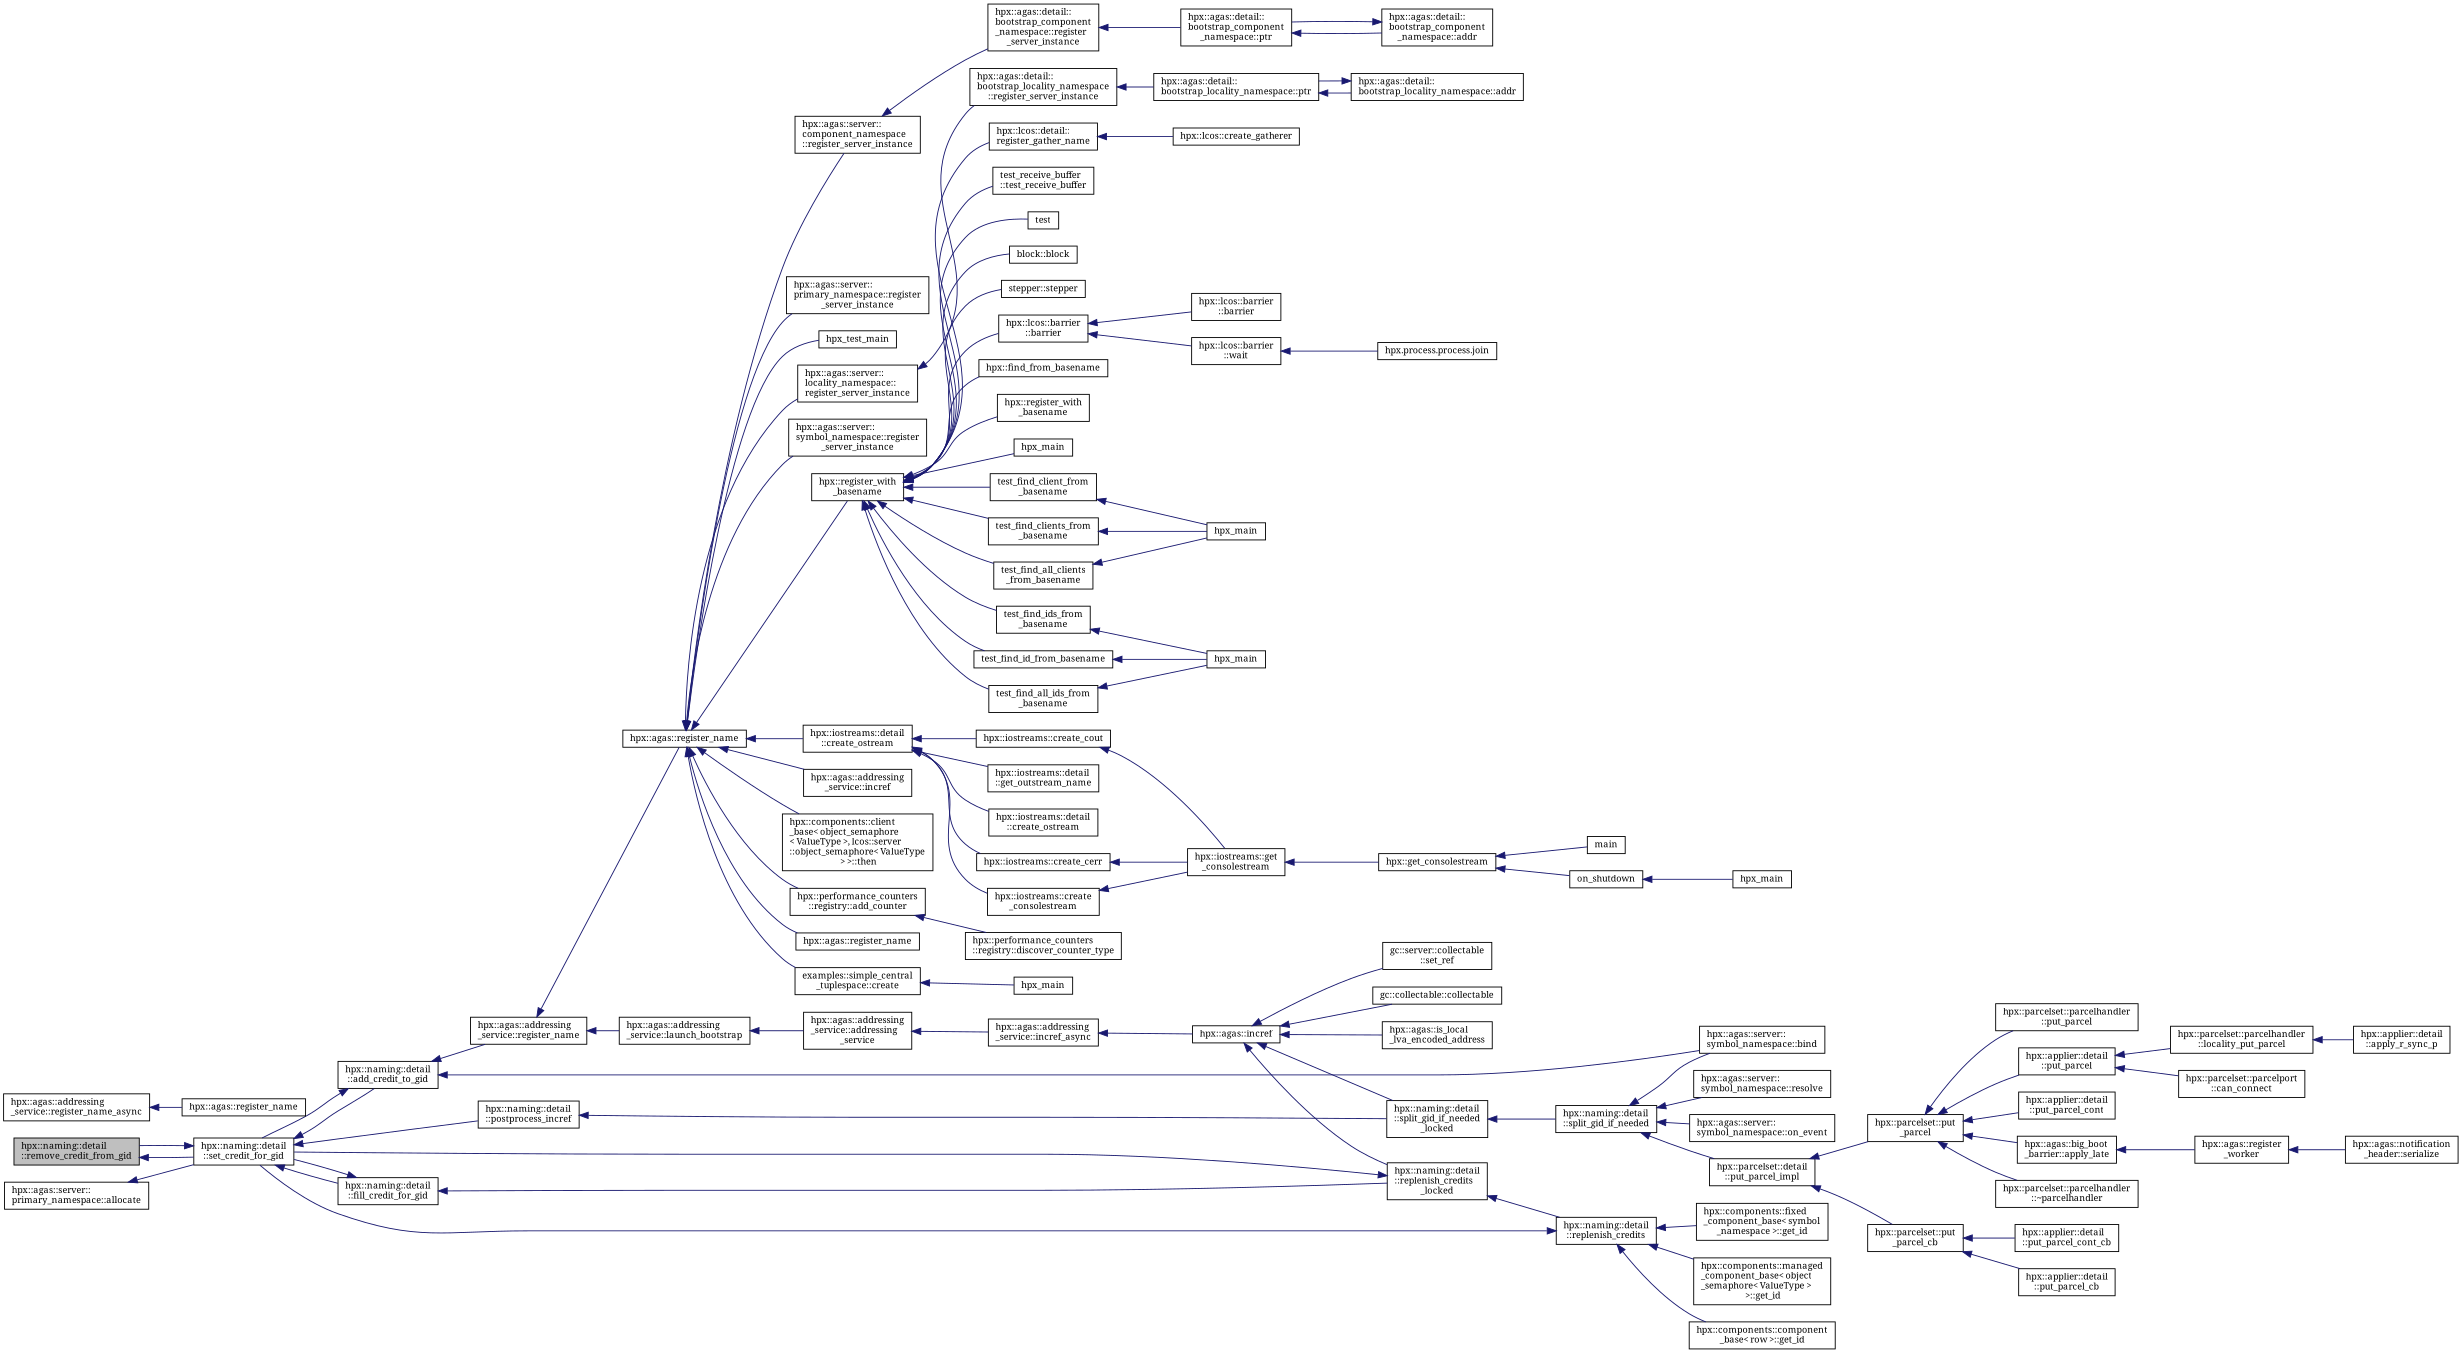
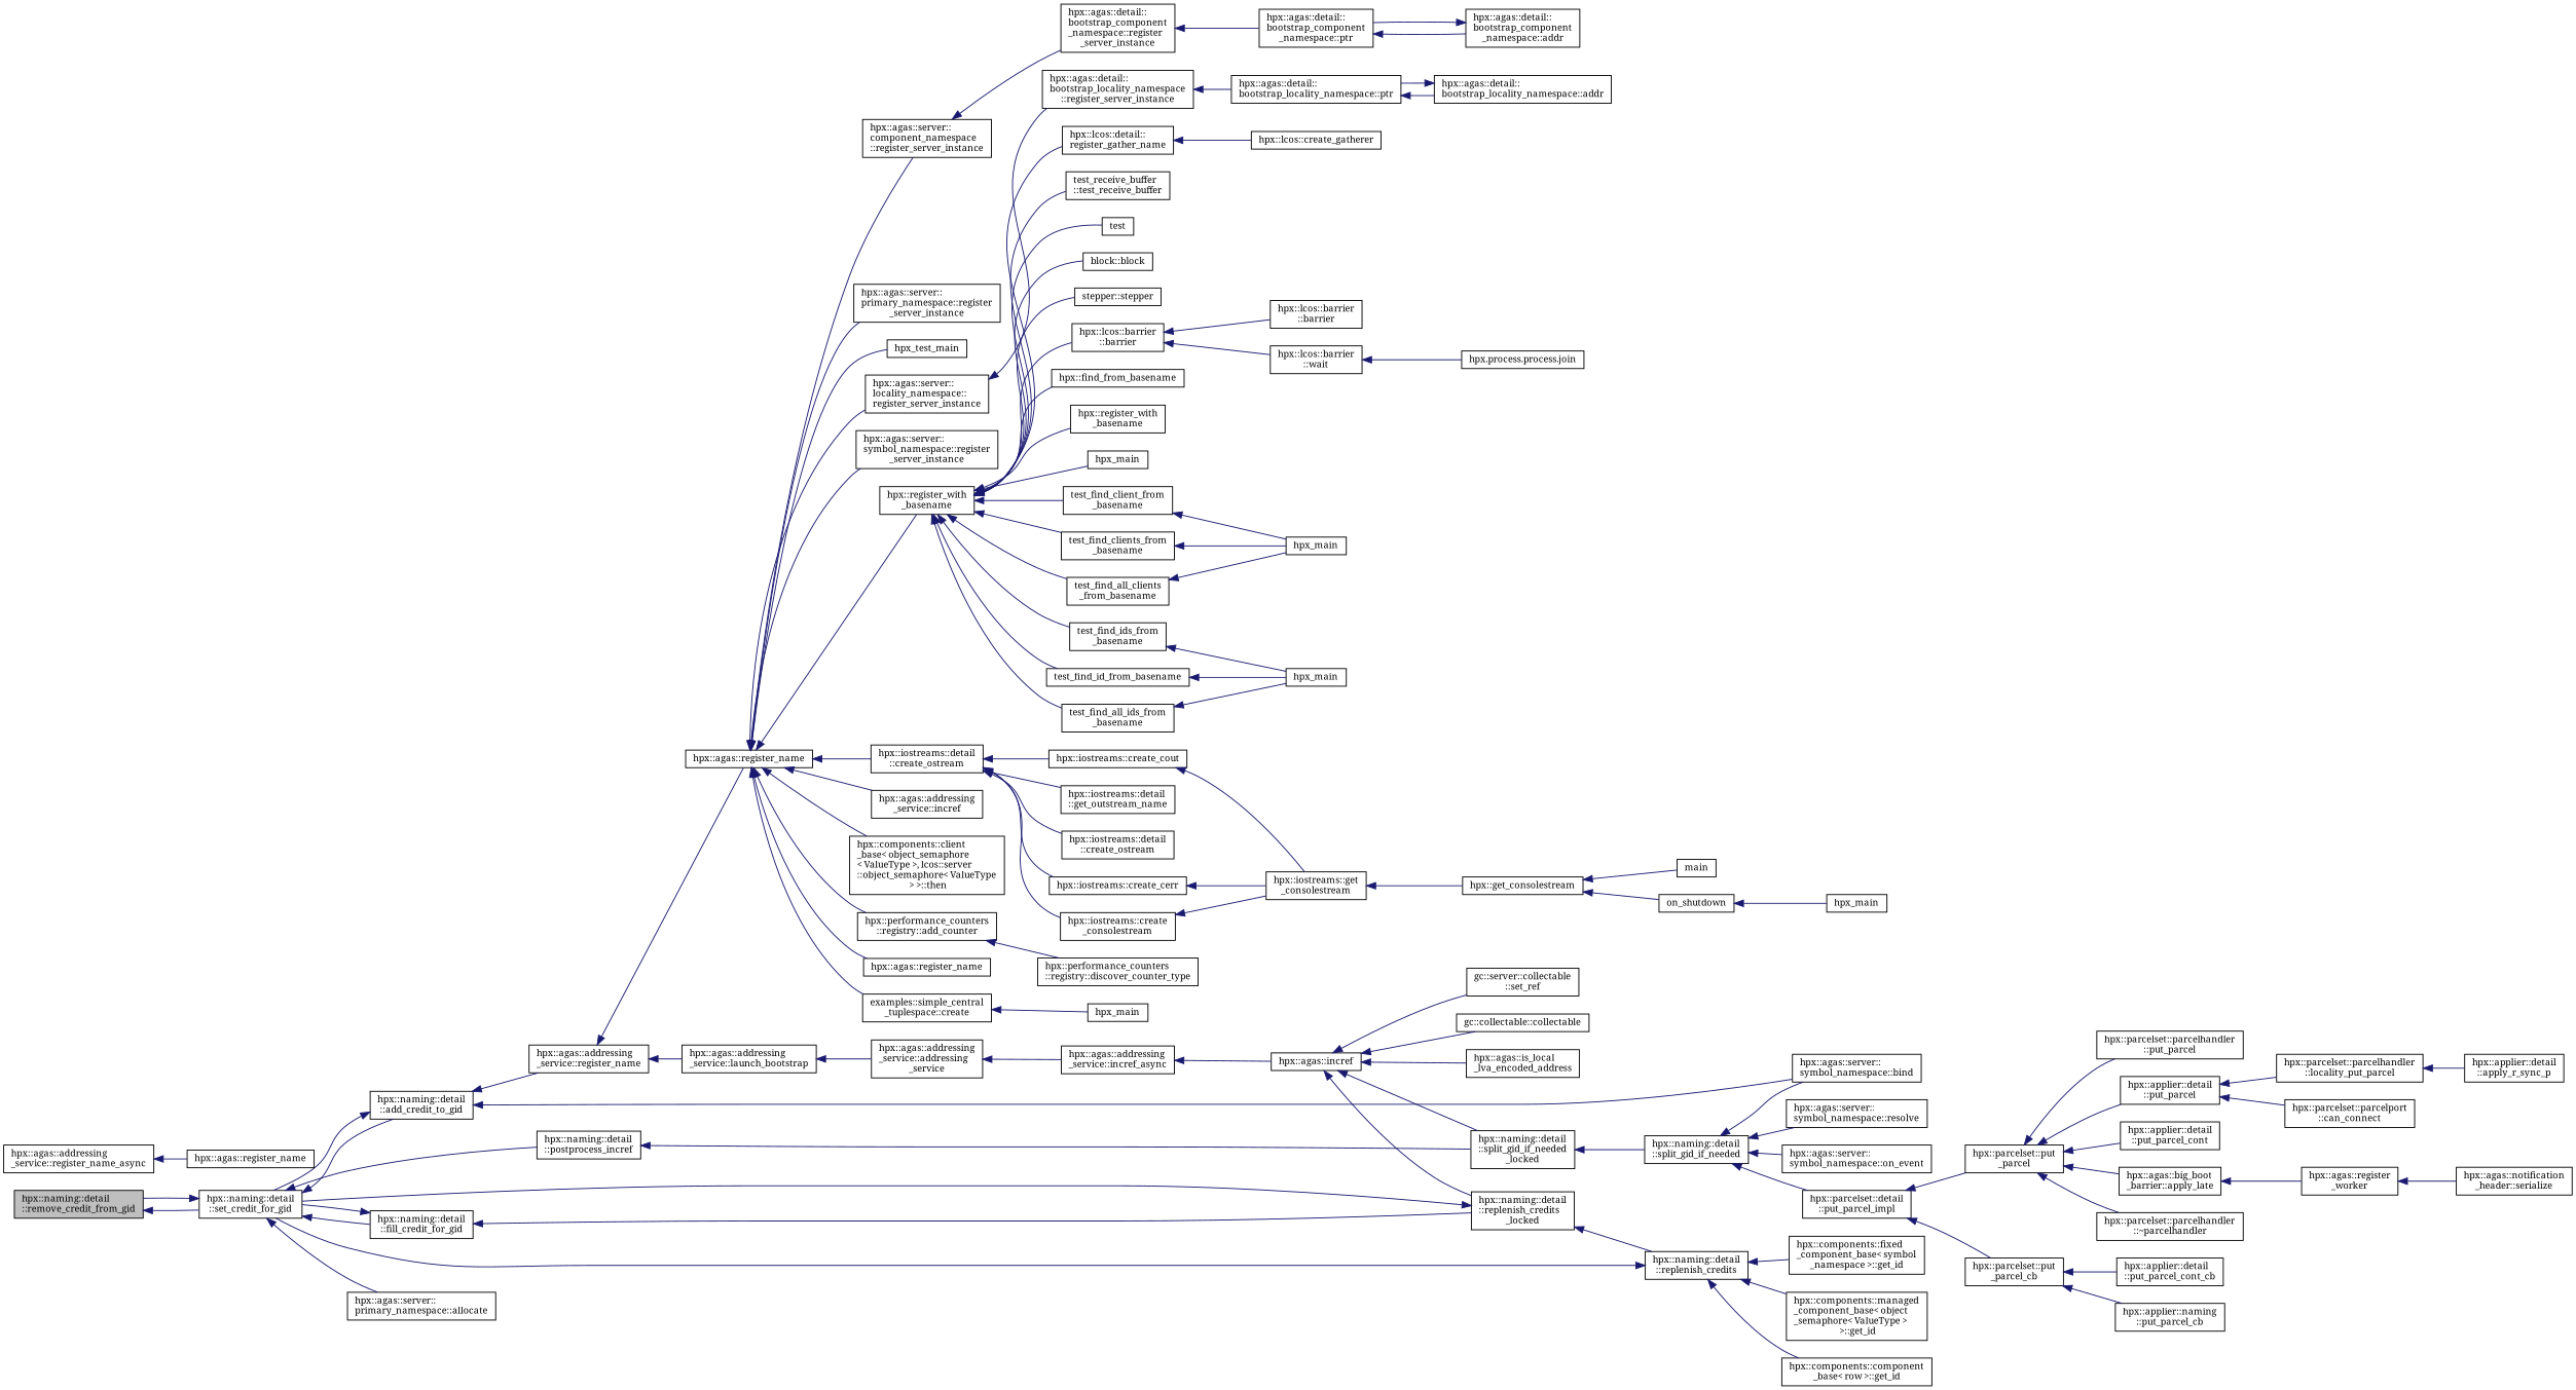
  digraph {
    fontname="Noto Serif"
    rankdir=LR
    node [color=black fillcolor=white fontname="Noto Serif" fontsize=10 shape=record style=filled]
    edge [color=midnightblue dir=back fontname="Noto Serif" fontsize=10 labelfontname=Helvetica labelfontsize=10 style=solid]
    n1 [fillcolor=grey75 fontcolor=black height=0.2 label="hpx::naming::detail\l::remove_credit_from_gid" width=0.4]
    n2 [height=0.2 label="hpx::naming::detail\l::set_credit_for_gid" width=0.4]
    n3 [height=0.2 label="hpx::naming::detail\l::postprocess_incref" width=0.4]
    n4 [height=0.2 label="hpx::naming::detail\l::add_credit_to_gid" width=0.4]
    n5 [height=0.2 label="hpx::naming::detail\l::fill_credit_for_gid" width=0.4]
    n6 [height=0.2 label="hpx::agas::server::\lprimary_namespace::allocate" width=0.4]
    n7 [height=0.2 label="hpx::naming::detail\l::split_gid_if_needed\l_locked" width=0.4]
    n8 [height=0.2 label="hpx::agas::server::\lsymbol_namespace::bind" width=0.4]
    n9 [height=0.2 label="hpx::agas::addressing\l_service::register_name" width=0.4]
    n10 [height=0.2 label="hpx::naming::detail\l::replenish_credits\l_locked" width=0.4]
    n11 [height=0.2 label="hpx::naming::detail\l::split_gid_if_needed" width=0.4]
    n12 [height=0.2 label="hpx::parcelset::detail\l::put_parcel_impl" width=0.4]
    n13 [height=0.2 label="hpx::agas::server::\lsymbol_namespace::resolve" width=0.4]
    n14 [height=0.2 label="hpx::agas::server::\lsymbol_namespace::on_event" width=0.4]
    n15 [height=0.2 label="hpx::agas::addressing\l_service::register_name_async" width=0.4]
    n16 [height=0.2 label="hpx::agas::register_name" width=0.4]
    n17 [height=0.2 label="hpx::parcelset::put\l_parcel" width=0.4]
    n18 [height=0.2 label="hpx::parcelset::put\l_parcel_cb" width=0.4]
    n19 [height=0.2 label="hpx::applier::detail\l::put_parcel" width=0.4]
    n20 [height=0.2 label="hpx::applier::detail\l::put_parcel_cont" width=0.4]
    n21 [height=0.2 label="hpx::agas::big_boot\l_barrier::apply_late" width=0.4]
    n22 [height=0.2 label="hpx::parcelset::parcelhandler\l::~parcelhandler" width=0.4]
    n23 [height=0.2 label="hpx::parcelset::parcelhandler\l::put_parcel" width=0.4]
-   n24 [height=0.2 label="hpx::applier::detail\l::put_parcel_cb" width=0.4]
+   n24 [height=0.2 label="hpx::applier::naming\l::put_parcel_cb" width=0.4]
    n25 [height=0.2 label="hpx::applier::detail\l::put_parcel_cont_cb" width=0.4]
    n26 [height=0.2 label="hpx::parcelset::parcelhandler\l::locality_put_parcel" width=0.4]
    n27 [height=0.2 label="hpx::parcelset::parcelport\l::can_connect" width=0.4]
    n28 [height=0.2 label="hpx::agas::register\l_worker" width=0.4]
    n29 [height=0.2 label="hpx::applier::detail\l::apply_r_sync_p" width=0.4]
    n30 [height=0.2 label="hpx::agas::notification\l_header::serialize" width=0.4]
    n31 [height=0.2 label="hpx::agas::addressing\l_service::launch_bootstrap" width=0.4]
    n32 [height=0.2 label="hpx::agas::register_name" width=0.4]
    n33 [height=0.2 label="hpx::agas::addressing\l_service::addressing\l_service" width=0.4]
    n34 [height=0.2 label="hpx::register_with\l_basename" width=0.4]
    n35 [height=0.2 label="hpx::agas::addressing\l_service::incref" width=0.4]
    n36 [height=0.2 label="hpx::components::client\l_base\< object_semaphore\l\< ValueType \>, lcos::server\l::object_semaphore\< ValueType\l \> \>::then" width=0.4]
    n37 [height=0.2 label="hpx::agas::server::\lcomponent_namespace\l::register_server_instance" width=0.4]
    n38 [height=0.2 label="hpx::agas::register_name" width=0.4]
    n39 [height=0.2 label="hpx::agas::server::\llocality_namespace::\lregister_server_instance" width=0.4]
    n40 [height=0.2 label="hpx::agas::server::\lprimary_namespace::register\l_server_instance" width=0.4]
    n41 [height=0.2 label=hpx_test_main width=0.4]
    n42 [height=0.2 label="hpx::performance_counters\l::registry::add_counter" width=0.4]
    n43 [height=0.2 label="examples::simple_central\l_tuplespace::create" width=0.4]
    n44 [height=0.2 label="hpx::iostreams::detail\l::create_ostream" width=0.4]
    n45 [height=0.2 label="hpx::agas::server::\lsymbol_namespace::register\l_server_instance" width=0.4]
    n46 [height=0.2 label="hpx::agas::addressing\l_service::incref_async" width=0.4]
    n47 [height=0.2 label="hpx::agas::incref" width=0.4]
    n48 [height=0.2 label="hpx::agas::is_local\l_lva_encoded_address" width=0.4]
    n49 [height=0.2 label="gc::server::collectable\l::set_ref" width=0.4]
    n50 [height=0.2 label="gc::collectable::collectable" width=0.4]
    n51 [height=0.2 label="hpx::naming::detail\l::replenish_credits" width=0.4]
    n52 [height=0.2 label="hpx::components::component\l_base\< row \>::get_id" width=0.4]
    n53 [height=0.2 label="hpx::components::fixed\l_component_base\< symbol\l_namespace \>::get_id" width=0.4]
    n54 [height=0.2 label="hpx::components::managed\l_component_base\< object\l_semaphore\< ValueType \>\l \>::get_id" width=0.4]
    n55 [height=0.2 label="stepper::stepper" width=0.4]
    n56 [height=0.2 label="hpx::lcos::barrier\l::barrier" width=0.4]
    n57 [height=0.2 label="hpx::find_from_basename" width=0.4]
    n58 [height=0.2 label="hpx::register_with\l_basename" width=0.4]
    n59 [height=0.2 label=hpx_main width=0.4]
    n60 [height=0.2 label="test_find_all_clients\l_from_basename" width=0.4]
    n61 [height=0.2 label="test_find_clients_from\l_basename" width=0.4]
    n62 [height=0.2 label="test_find_client_from\l_basename" width=0.4]
    n63 [height=0.2 label="test_find_all_ids_from\l_basename" width=0.4]
    n64 [height=0.2 label="test_find_ids_from\l_basename" width=0.4]
    n65 [height=0.2 label=test_find_id_from_basename width=0.4]
    n66 [height=0.2 label="hpx::lcos::detail::\lregister_gather_name" width=0.4]
    n67 [height=0.2 label="test_receive_buffer\l::test_receive_buffer" width=0.4]
    n68 [height=0.2 label=test width=0.4]
    n69 [height=0.2 label="block::block" width=0.4]
    n70 [height=0.2 label="hpx::agas::detail::\lbootstrap_component\l_namespace::register\l_server_instance" width=0.4]
    n71 [height=0.2 label="hpx::agas::detail::\lbootstrap_locality_namespace\l::register_server_instance" width=0.4]
    n72 [height=0.2 label="hpx::performance_counters\l::registry::discover_counter_type" width=0.4]
    n73 [height=0.2 label=hpx_main width=0.4]
    n74 [height=0.2 label="hpx::iostreams::detail\l::get_outstream_name" width=0.4]
    n75 [height=0.2 label="hpx::iostreams::detail\l::create_ostream" width=0.4]
    n76 [height=0.2 label="hpx::iostreams::create_cout" width=0.4]
    n77 [height=0.2 label="hpx::iostreams::create_cerr" width=0.4]
    n78 [height=0.2 label="hpx::iostreams::create\l_consolestream" width=0.4]
    n79 [height=0.2 label="hpx::lcos::barrier\l::barrier" width=0.4]
    n80 [height=0.2 label="hpx::lcos::barrier\l::wait" width=0.4]
    n81 [height=0.2 label=hpx_main width=0.4]
    n82 [height=0.2 label=hpx_main width=0.4]
    n83 [height=0.2 label="hpx::lcos::create_gatherer" width=0.4]
    n84 [height=0.2 label="hpx.process.process.join" width=0.4]
    n85 [height=0.2 label="hpx::agas::detail::\lbootstrap_component\l_namespace::ptr" width=0.4]
    n86 [height=0.2 label="hpx::agas::detail::\lbootstrap_component\l_namespace::addr" width=0.4]
    n87 [height=0.2 label="hpx::agas::detail::\lbootstrap_locality_namespace::ptr" width=0.4]
    n88 [height=0.2 label="hpx::agas::detail::\lbootstrap_locality_namespace::addr" width=0.4]
    n89 [height=0.2 label="hpx::iostreams::get\l_consolestream" width=0.4]
    n90 [height=0.2 label="hpx::get_consolestream" width=0.4]
    n91 [height=0.2 label=main width=0.4]
    n92 [height=0.2 label=on_shutdown width=0.4]
    n93 [height=0.2 label=hpx_main width=0.4]
    n1 -> n2
    n2 -> n1
    n2 -> n3
    n2 -> n4
    n2 -> n5
-   n6 -> n2
+   n2 -> n6
    n3 -> n7
    n4 -> n2
    n4 -> n8
    n4 -> n9
    n5 -> n2
    n5 -> n10
    n7 -> n11
    n9 -> n31
    n9 -> n32
    n10 -> n2
    n10 -> n51
    n11 -> n8
    n11 -> n12
    n11 -> n13
    n11 -> n14
    n12 -> n17
    n12 -> n18
    n15 -> n16
    n17 -> n19
    n17 -> n20
    n17 -> n21
    n17 -> n22
    n17 -> n23
    n18 -> n24
    n18 -> n25
    n19 -> n26
    n19 -> n27
    n21 -> n28
    n26 -> n29
    n28 -> n30
    n31 -> n33
    n32 -> n34
    n32 -> n35
    n32 -> n36
    n32 -> n37
    n32 -> n38
    n32 -> n39
    n32 -> n40
    n32 -> n41
    n32 -> n42
    n32 -> n43
    n32 -> n44
    n32 -> n45
    n33 -> n46
    n34 -> n55
    n34 -> n56
    n34 -> n57
    n34 -> n58
    n34 -> n59
    n34 -> n60
    n34 -> n61
    n34 -> n62
    n34 -> n63
    n34 -> n64
    n34 -> n65
    n34 -> n66
    n34 -> n67
    n34 -> n68
    n34 -> n69
    n37 -> n70
    n39 -> n71
    n42 -> n72
    n43 -> n73
    n44 -> n74
    n44 -> n75
    n44 -> n76
    n44 -> n77
    n44 -> n78
    n46 -> n47
    n47 -> n7
    n47 -> n10
    n47 -> n48
    n47 -> n49
    n47 -> n50
    n51 -> n2
    n51 -> n52
    n51 -> n53
    n51 -> n54
    n56 -> n79
    n56 -> n80
    n60 -> n81
    n61 -> n81
    n62 -> n81
    n63 -> n82
    n64 -> n82
    n65 -> n82
    n66 -> n83
    n70 -> n85
    n71 -> n87
    n76 -> n89
    n77 -> n89
    n78 -> n89
    n80 -> n84
    n85 -> n86
    n86 -> n85
    n87 -> n88
    n88 -> n87
    n89 -> n90
    n90 -> n91
    n90 -> n92
    n92 -> n93
  }
